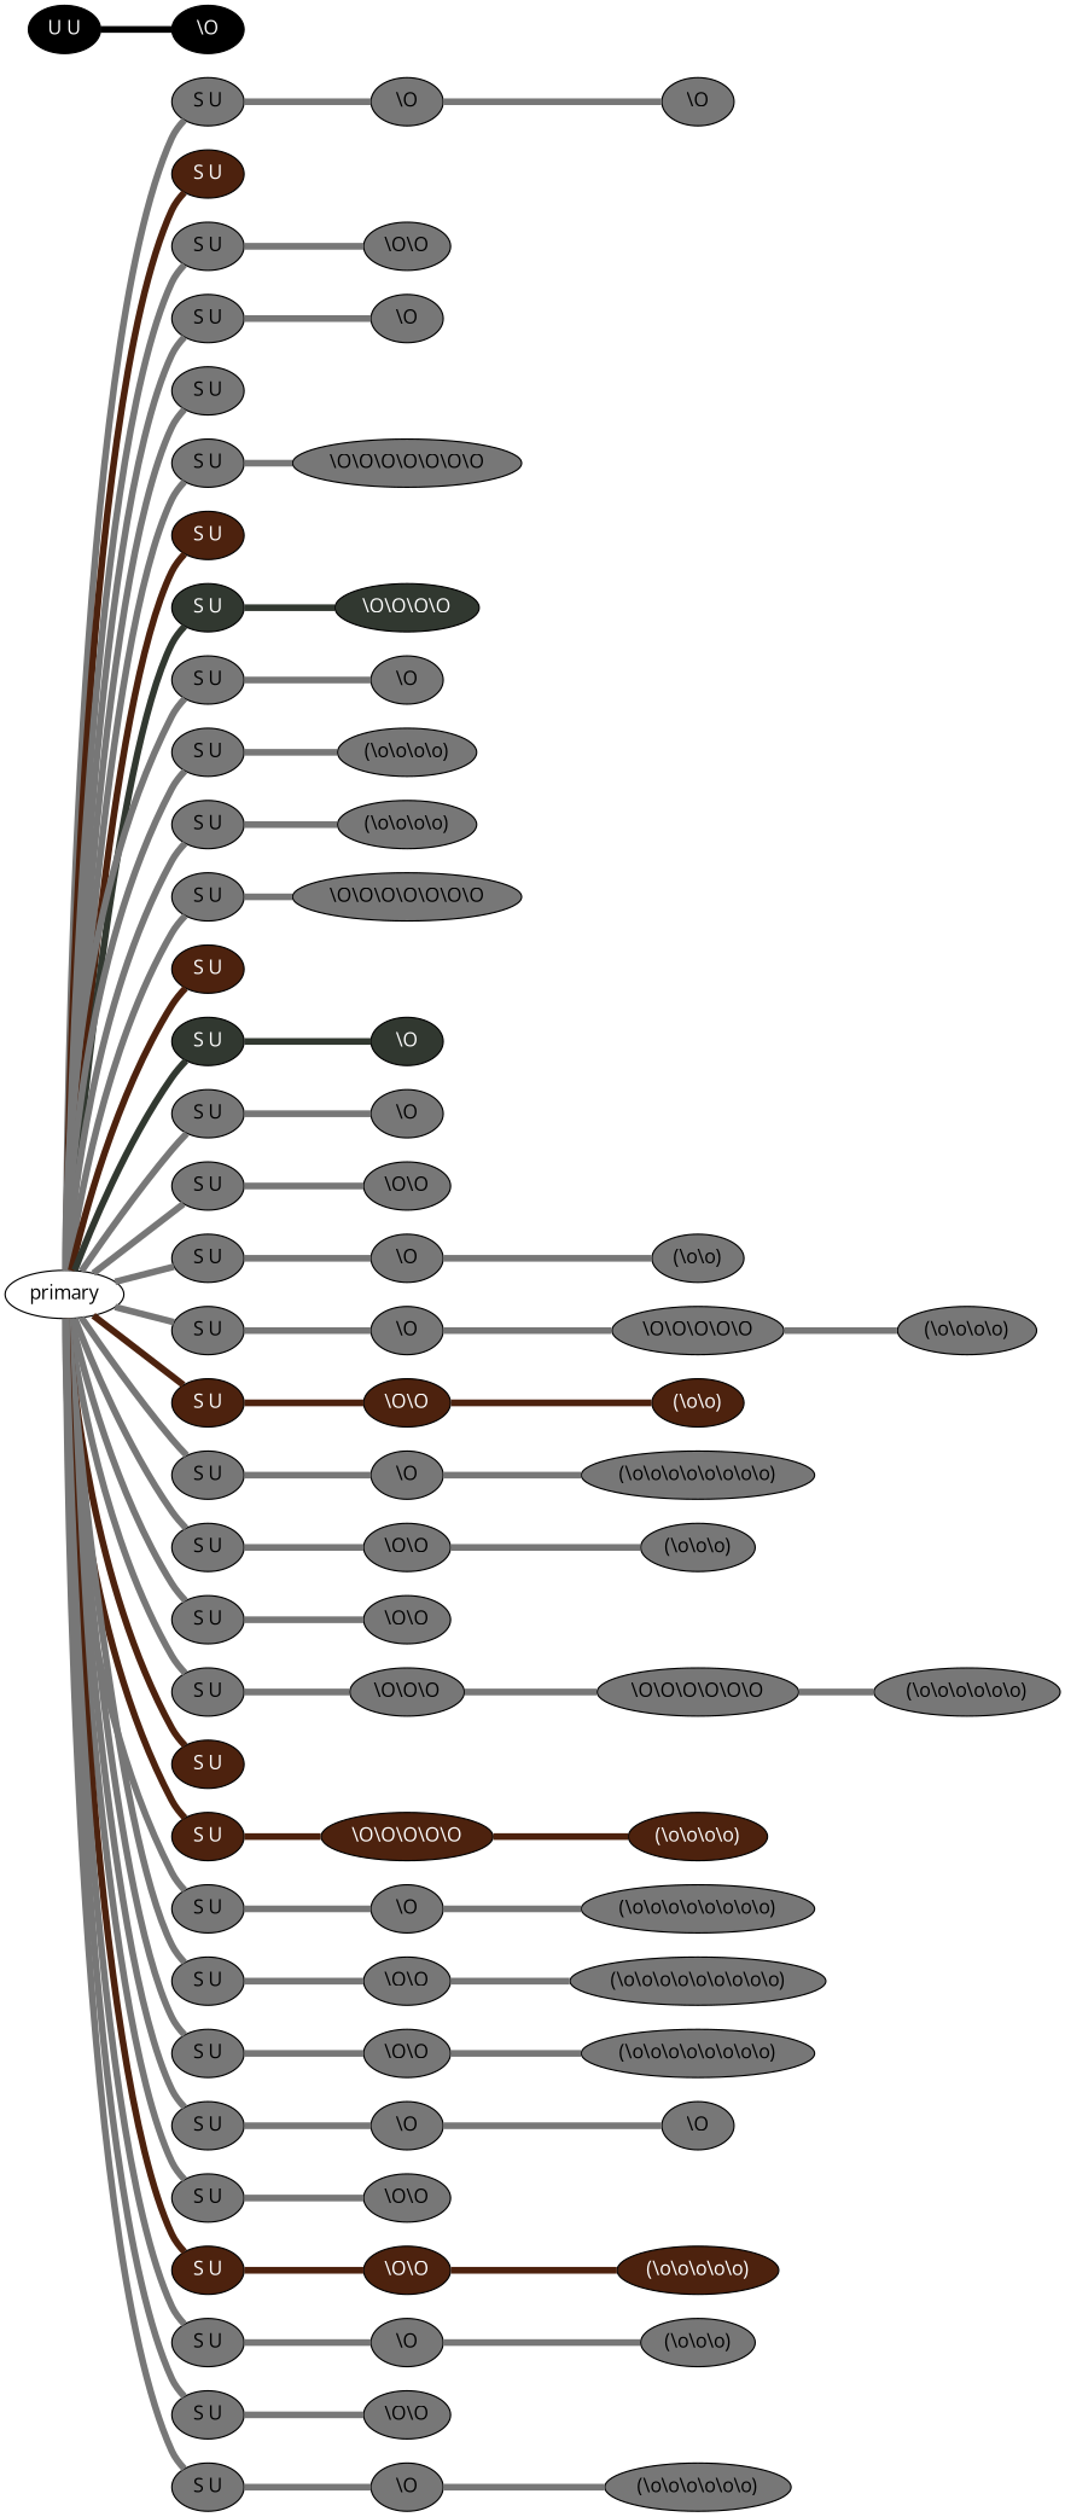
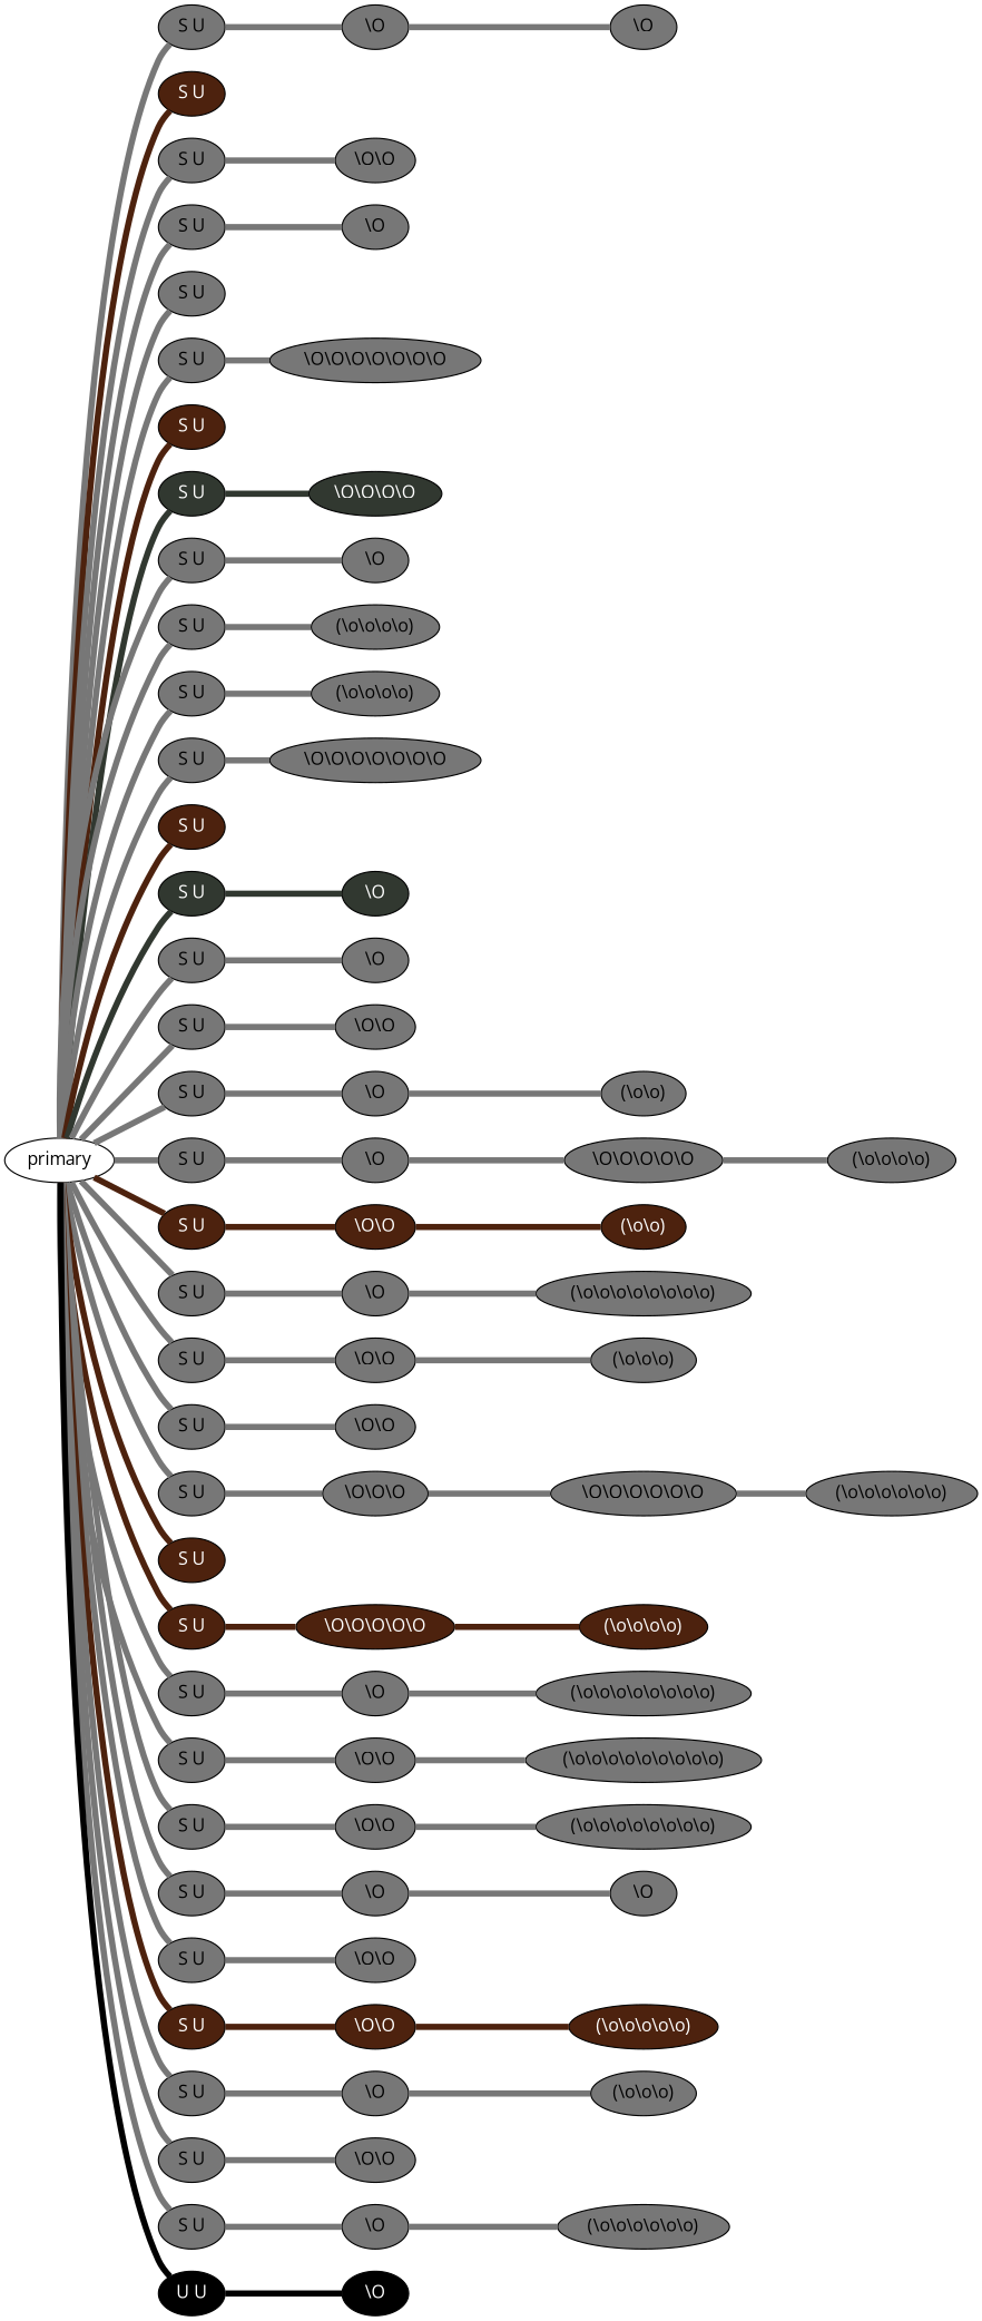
  graph {
    rankdir=LR
    fontname="Open Sans"
    node [fillcolor="#777777" fontcolor="#000000" qtype=knot_node style=filled fontname="Open Sans" knot_spin=Z]
    edge [color="#777777" penwidth=5 qtype=knot_link fontname="Open Sans"]
    n1 [label="S U" pendant_attach=U pendant_colors="#777777" pendant_length=29.5 pendant_ply=S qtype=pendant_node knot_spin=""]
    n2 [knot_position=9.0 knot_type=S knot_value=1 label="\\O"]
    primary [fillcolor="" fontcolor="" qtype="" style="" knot_spin=""]
    n4 [fillcolor="#4D220E" fontcolor="#ffffff" label="S U" pendant_attach=U pendant_colors="#4D220E" pendant_length=11.0 pendant_ply=S qtype=pendant_node knot_spin=""]
    n5 [label="S U" pendant_attach=U pendant_colors="#777777" pendant_length=27.0 pendant_ply=S qtype=pendant_node knot_spin=""]
    n6 [label="S U" pendant_attach=U pendant_colors="#777777" pendant_length=27.5 pendant_ply=S qtype=pendant_node knot_spin=""]
    n7 [label="S U" pendant_attach=U pendant_colors="#777777" pendant_length=30.0 pendant_ply=S qtype=pendant_node knot_spin=""]
    n8 [label="S U" pendant_attach=U pendant_colors="#777777" pendant_length=31.5 pendant_ply=S qtype=pendant_node knot_spin=""]
    n9 [fillcolor="#4D220E" fontcolor="#ffffff" label="S U" pendant_attach=U pendant_colors="#4D220E" pendant_length=0.5 pendant_ply=S qtype=pendant_node knot_spin=""]
    n10 [fillcolor="#313830" fontcolor="#ffffff" label="S U" pendant_attach=U pendant_colors="#313830" pendant_length=36.5 pendant_ply=S qtype=pendant_node knot_spin=""]
    n11 [label="S U" pendant_attach=U pendant_colors="#777777" pendant_length=33.0 pendant_ply=S qtype=pendant_node knot_spin=""]
    n12 [label="S U" pendant_attach=U pendant_colors="#777777" pendant_length=37.5 pendant_ply=S qtype=pendant_node knot_spin=""]
    n13 [label="S U" pendant_attach=U pendant_colors="#777777" pendant_length=40.5 pendant_ply=S qtype=pendant_node knot_spin=""]
    n14 [label="S U" pendant_attach=U pendant_colors="#777777" pendant_length=31.5 pendant_ply=S qtype=pendant_node knot_spin=""]
    n15 [fillcolor="#4D220E" fontcolor="#ffffff" label="S U" pendant_attach=U pendant_colors="#4D220E" pendant_length=4.0 pendant_ply=S qtype=pendant_node knot_spin=""]
    n16 [fillcolor="#313830" fontcolor="#ffffff" label="S U" pendant_attach=U pendant_colors="#313830" pendant_length=34.5 pendant_ply=S qtype=pendant_node knot_spin=""]
    n17 [label="S U" pendant_attach=U pendant_colors="#777777" pendant_length=37.5 pendant_ply=S qtype=pendant_node knot_spin=""]
    n18 [label="S U" pendant_attach=U pendant_colors="#777777" pendant_length=23.0 pendant_ply=S qtype=pendant_node knot_spin=""]
    n19 [label="S U" pendant_attach=U pendant_colors="#777777" pendant_length=56.0 pendant_ply=S qtype=pendant_node knot_spin=""]
    n20 [label="S U" pendant_attach=U pendant_colors="#777777" pendant_length=50.5 pendant_ply=S qtype=pendant_node knot_spin=""]
    n21 [fillcolor="#4D220E" fontcolor="#ffffff" label="S U" pendant_attach=U pendant_colors="#4D220E" pendant_length=40.0 pendant_ply=S qtype=pendant_node knot_spin=""]
    n22 [label="S U" pendant_attach=U pendant_colors="#777777" pendant_length=41.5 pendant_ply=S qtype=pendant_node knot_spin=""]
    n23 [label="S U" pendant_attach=U pendant_colors="#777777" pendant_length=44.5 pendant_ply=S qtype=pendant_node knot_spin=""]
    n24 [label="S U" pendant_attach=U pendant_colors="#777777" pendant_length=45.5 pendant_ply=S qtype=pendant_node knot_spin=""]
    n25 [label="S U" pendant_attach=U pendant_colors="#777777" pendant_length=38.5 pendant_ply=S qtype=pendant_node knot_spin=""]
    n26 [fillcolor="#4D220E" fontcolor="#ffffff" label="S U" pendant_attach=U pendant_colors="#4D220E" pendant_length=0.5 pendant_ply=S qtype=pendant_node knot_spin=""]
    n27 [fillcolor="#4D220E" fontcolor="#ffffff" label="S U" pendant_attach=U pendant_colors="#4D220E" pendant_length=43.0 pendant_ply=S qtype=pendant_node knot_spin=""]
    n28 [label="S U" pendant_attach=U pendant_colors="#777777" pendant_length=50.0 pendant_ply=S qtype=pendant_node knot_spin=""]
    n29 [label="S U" pendant_attach=U pendant_colors="#777777" pendant_length=47.5 pendant_ply=S qtype=pendant_node knot_spin=""]
    n30 [label="S U" pendant_attach=U pendant_colors="#777777" pendant_length=49.0 pendant_ply=S qtype=pendant_node knot_spin=""]
    n31 [label="S U" pendant_attach=U pendant_colors="#777777" pendant_length=35.5 pendant_ply=S qtype=pendant_node knot_spin=""]
    n32 [label="S U" pendant_attach=U pendant_colors="#777777" pendant_length=37.5 pendant_ply=S qtype=pendant_node knot_spin=""]
    n33 [fillcolor="#4D220E" fontcolor="#ffffff" label="S U" pendant_attach=U pendant_colors="#4D220E" pendant_length=45.5 pendant_ply=S qtype=pendant_node knot_spin=""]
    n34 [label="S U" pendant_attach=U pendant_colors="#777777" pendant_length=40.0 pendant_ply=S qtype=pendant_node knot_spin=""]
    n35 [label="S U" pendant_attach=U pendant_colors="#777777" pendant_length=35.5 pendant_ply=S qtype=pendant_node knot_spin=""]
    n36 [label="S U" pendant_attach=U pendant_colors="#777777" pendant_length=45.5 pendant_ply=S qtype=pendant_node knot_spin=""]
    n37 [fillcolor="#000000" fontcolor="#ffffff" label="U U" pendant_attach=U pendant_colors="#000000" pendant_length=0.0 pendant_ply=U qtype=pendant_node knot_spin=""]
    n38 [knot_position=23.0 knot_type=S knot_value=1 label="\\O"]
    n39 [knot_position=22.0 knot_type=S knot_value=2 label="\\O\\O"]
    n40 [knot_position=21.5 knot_type=S knot_value=1 label="\\O"]
    n41 [knot_position=23.0 knot_type=S knot_value=7 label="\\O\\O\\O\\O\\O\\O\\O"]
    n42 [fillcolor="#313830" fontcolor="#ffffff" knot_position=21.0 knot_type=S knot_value=4 label="\\O\\O\\O\\O"]
    n43 [knot_position=18.5 knot_type=S knot_value=1 label="\\O"]
    n44 [knot_position=36.0 knot_type=L knot_value=4 label="(\\o\\o\\o\\o)"]
    n45 [knot_position=35.0 knot_type=L knot_value=4 label="(\\o\\o\\o\\o)"]
    n46 [knot_position=21.5 knot_type=S knot_value=7 label="\\O\\O\\O\\O\\O\\O\\O"]
    n47 [fillcolor="#313830" fontcolor="#ffffff" knot_position=20.0 knot_type=S knot_value=1 label="\\O"]
    n48 [knot_position=19.5 knot_type=S knot_value=1 label="\\O"]
    n49 [knot_position=18.5 knot_type=S knot_value=2 label="\\O\\O"]
    n50 [knot_position=18.0 knot_type=S knot_value=1 label="\\O"]
    n51 [knot_position=39.0 knot_type=L knot_value=2 label="(\\o\\o)"]
    n52 [knot_position=9.5 knot_type=S knot_value=1 label="\\O"]
    n53 [knot_position=19.0 knot_type=S knot_value=5 label="\\O\\O\\O\\O\\O"]
    n54 [knot_position=39.0 knot_type=L knot_value=4 label="(\\o\\o\\o\\o)"]
    n55 [fillcolor="#4D220E" fontcolor="#ffffff" knot_position=18.0 knot_type=S knot_value=2 label="\\O\\O"]
    n56 [fillcolor="#4D220E" fontcolor="#ffffff" knot_position=39.0 knot_type=L knot_value=2 label="(\\o\\o)"]
    n57 [knot_position=17.5 knot_type=S knot_value=1 label="\\O"]
    n58 [knot_position=38.5 knot_type=L knot_value=8 label="(\\o\\o\\o\\o\\o\\o\\o\\o)"]
    n59 [knot_position=17.0 knot_type=S knot_value=2 label="\\O\\O"]
    n60 [knot_position=38.5 knot_type=L knot_value=3 label="(\\o\\o\\o)"]
    n61 [knot_position=16.5 knot_type=S knot_value=2 label="\\O\\O"]
    n62 [knot_position=8.5 knot_type=S knot_value=3 label="\\O\\O\\O"]
    n63 [knot_position=18.5 knot_type=S knot_value=6 label="\\O\\O\\O\\O\\O\\O"]
    n64 [knot_position=28.5 knot_type=L knot_value=6 label="(\\o\\o\\o\\o\\o\\o)"]
    n65 [fillcolor="#4D220E" fontcolor="#ffffff" knot_position=15.0 knot_type=S knot_value=5 label="\\O\\O\\O\\O\\O"]
    n66 [fillcolor="#4D220E" fontcolor="#ffffff" knot_position=35.0 knot_type=L knot_value=4 label="(\\o\\o\\o\\o)"]
    n67 [knot_position=16.0 knot_type=S knot_value=1 label="\\O"]
    n68 [knot_position=28.5 knot_type=L knot_value=8 label="(\\o\\o\\o\\o\\o\\o\\o\\o)"]
    n69 [knot_position=15.5 knot_type=S knot_value=2 label="\\O\\O"]
    n70 [knot_position=28.0 knot_type=L knot_value=9 label="(\\o\\o\\o\\o\\o\\o\\o\\o\\o)"]
    n71 [knot_position=15.5 knot_type=S knot_value=2 label="\\O\\O"]
    n72 [knot_position=27.5 knot_type=L knot_value=8 label="(\\o\\o\\o\\o\\o\\o\\o\\o)"]
    n73 [knot_position=10.5 knot_type=S knot_value=1 label="\\O"]
    n74 [knot_position=23.5 knot_type=S knot_value=1 label="\\O"]
    n75 [knot_position=23.5 knot_type=S knot_value=2 label="\\O\\O"]
    n76 [fillcolor="#4D220E" fontcolor="#ffffff" knot_position=22.5 knot_type=S knot_value=2 label="\\O\\O"]
    n77 [fillcolor="#4D220E" fontcolor="#ffffff" knot_position=40.5 knot_type=L knot_value=5 label="(\\o\\o\\o\\o\\o)"]
    n78 [knot_position=19.5 knot_type=S knot_value=1 label="\\O"]
    n79 [knot_position=38.5 knot_type=L knot_value=3 label="(\\o\\o\\o)"]
    n80 [knot_position=20.0 knot_type=S knot_value=2 label="\\O\\O"]
    n81 [knot_position=19.5 knot_type=S knot_value=1 label="\\O"]
    n82 [knot_position=39.5 knot_type=L knot_value=6 label="(\\o\\o\\o\\o\\o\\o)"]
    n83 [fillcolor="#000000" fontcolor="#ffffff" knot_position=0.0 knot_type=S knot_value=1 label="\\O"]
    n1 -- n2
    n2 -- n38
    primary -- n1 [qtype=pendant_link]
    primary -- n4 [color="#4D220E" qtype=pendant_link]
    primary -- n5 [qtype=pendant_link]
    primary -- n6 [qtype=pendant_link]
    primary -- n7 [qtype=pendant_link]
    primary -- n8 [qtype=pendant_link]
    primary -- n9 [color="#4D220E" qtype=pendant_link]
    primary -- n10 [color="#313830" qtype=pendant_link]
    primary -- n11 [qtype=pendant_link]
    primary -- n12 [qtype=pendant_link]
    primary -- n13 [qtype=pendant_link]
    primary -- n14 [qtype=pendant_link]
    primary -- n15 [color="#4D220E" qtype=pendant_link]
    primary -- n16 [color="#313830" qtype=pendant_link]
    primary -- n17 [qtype=pendant_link]
    primary -- n18 [qtype=pendant_link]
    primary -- n19 [qtype=pendant_link]
    primary -- n20 [qtype=pendant_link]
    primary -- n21 [color="#4D220E" qtype=pendant_link]
    primary -- n22 [qtype=pendant_link]
    primary -- n23 [qtype=pendant_link]
    primary -- n24 [qtype=pendant_link]
    primary -- n25 [qtype=pendant_link]
    primary -- n26 [color="#4D220E" qtype=pendant_link]
    primary -- n27 [color="#4D220E" qtype=pendant_link]
    primary -- n28 [qtype=pendant_link]
    primary -- n29 [qtype=pendant_link]
    primary -- n30 [qtype=pendant_link]
    primary -- n31 [qtype=pendant_link]
    primary -- n32 [qtype=pendant_link]
    primary -- n33 [color="#4D220E" qtype=pendant_link]
    primary -- n34 [qtype=pendant_link]
    primary -- n35 [qtype=pendant_link]
    primary -- n36 [qtype=pendant_link]
+   primary -- n37 [color="#000000" qtype=pendant_link]
    n5 -- n39
    n6 -- n40
    n8 -- n41
    n10 -- n42 [color="#313830"]
    n11 -- n43
    n12 -- n44
    n13 -- n45
    n14 -- n46
    n16 -- n47 [color="#313830"]
    n17 -- n48
    n18 -- n49
    n19 -- n50
    n20 -- n52
    n21 -- n55 [color="#4D220E"]
    n22 -- n57
    n23 -- n59
    n24 -- n61
    n25 -- n62
    n27 -- n65 [color="#4D220E"]
    n28 -- n67
    n29 -- n69
    n30 -- n71
    n31 -- n73
    n32 -- n75
    n33 -- n76 [color="#4D220E"]
    n34 -- n78
    n35 -- n80
    n36 -- n81
    n37 -- n83 [color="#000000"]
    n50 -- n51
    n52 -- n53
    n53 -- n54
    n55 -- n56 [color="#4D220E"]
    n57 -- n58
    n59 -- n60
    n62 -- n63
    n63 -- n64
    n65 -- n66 [color="#4D220E"]
    n67 -- n68
    n69 -- n70
    n71 -- n72
    n73 -- n74
    n76 -- n77 [color="#4D220E"]
    n78 -- n79
    n81 -- n82
  }
